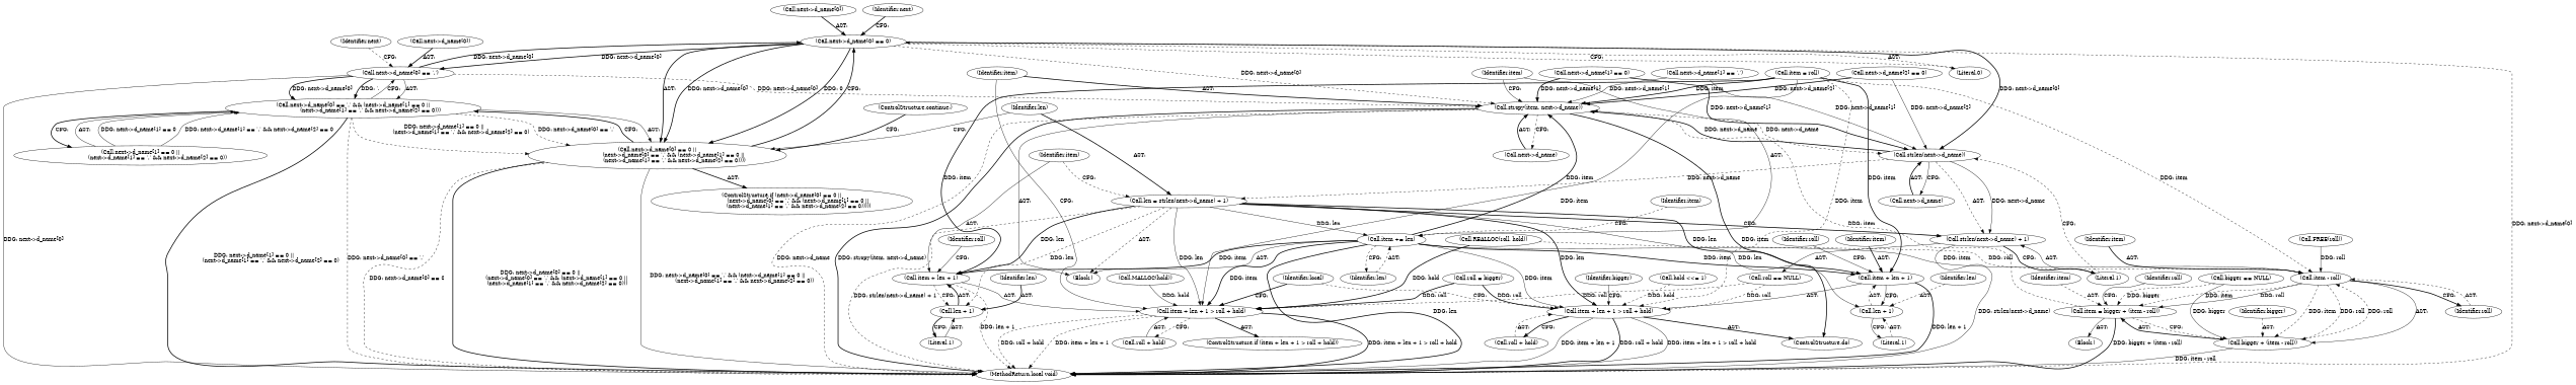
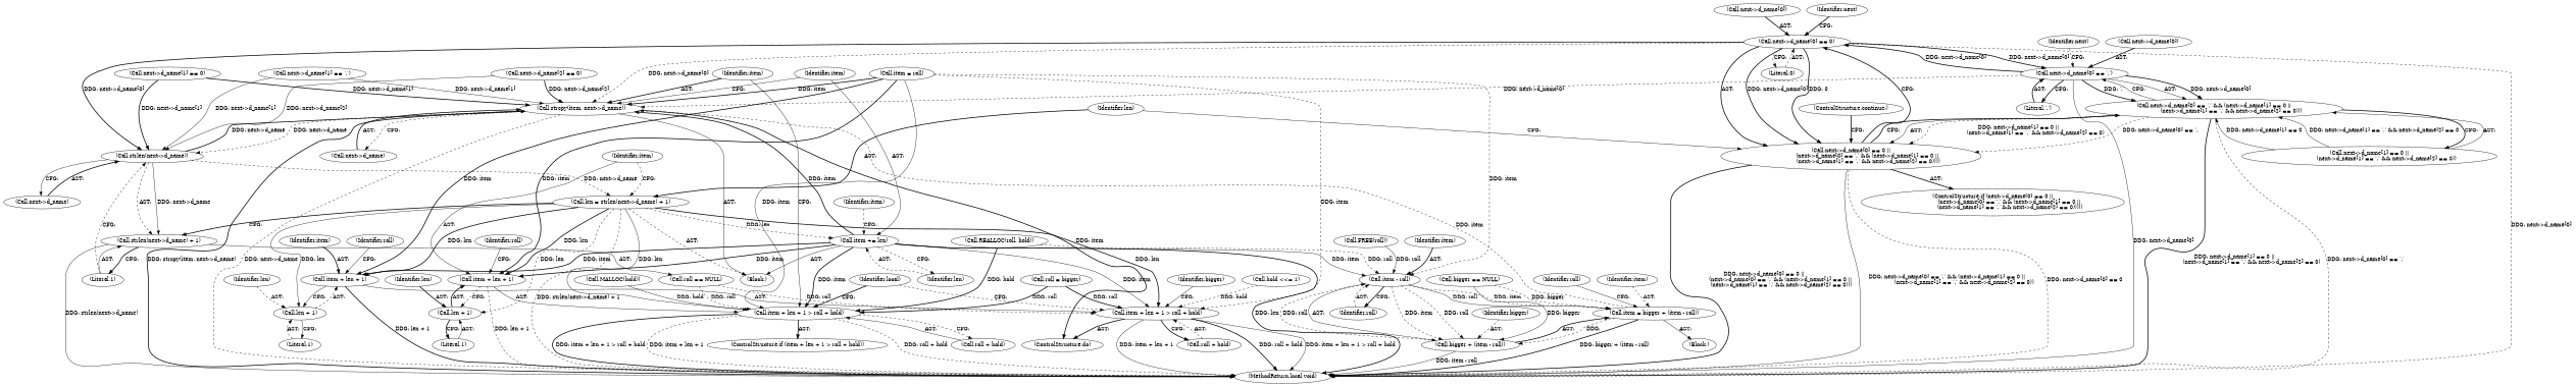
  digraph {
    edge [style=bold]
    n1 [label="(Call,next->d_name[0] == 0)"]
    n2 [label="(Call,next->d_name[0] == '.')"]
    n3 [label="(Call,next->d_name[0] == 0 ||\n                    (next->d_name[0] == '.' && (next->d_name[1] == 0 ||\n                     (next->d_name[1] == '.' && next->d_name[2] == 0))))"]
    n4 [label="(Call,strlen(next->d_name))"]
    n5 [label="(Call,strcpy(item, next->d_name))"]
    n6 [label="(Literal,0)"]
    n7 [label="(MethodReturn,local void)"]
    n8 [label="(Call,next->d_name[0] == '.' && (next->d_name[1] == 0 ||\n                     (next->d_name[1] == '.' && next->d_name[2] == 0)))"]
+   n9 [label="(Literal,'.')"]
    n10 [label="(ControlStructure,if (next->d_name[0] == 0 ||\n                    (next->d_name[0] == '.' && (next->d_name[1] == 0 ||\n                     (next->d_name[1] == '.' && next->d_name[2] == 0)))))"]
    n11 [label="(Call,len = strlen(next->d_name) + 1)"]
    n12 [label="(Call,strlen(next->d_name) + 1)"]
    n13 [label="(Call,next->d_name)"]
    n14 [label="(Block,)"]
    n15 [label="(ControlStructure,do)"]
    n16 [label="(Call,next->d_name)"]
    n17 [label="(Call,next->d_name[1] == 0 ||\n                     (next->d_name[1] == '.' && next->d_name[2] == 0))"]
    n18 [label="(Call,item + len + 1 > roll + hold)"]
    n19 [label="(Call,item + len + 1)"]
    n20 [label="(Call,len + 1)"]
    n21 [label="(Call,item + len + 1 > roll + hold)"]
    n22 [label="(Call,item + len + 1)"]
    n23 [label="(Call,len + 1)"]
    n24 [label="(Call,item += len)"]
    n25 [label="(Literal,1)"]
    n26 [label="(Call,roll == NULL)"]
    n27 [label="(Call,roll + hold)"]
    n28 [label="(ControlStructure,if (item + len + 1 > roll + hold))"]
    n29 [label="(Literal,1)"]
    n30 [label="(Call,roll + hold)"]
    n31 [label="(Literal,1)"]
    n32 [label="(Call,item - roll)"]
    n33 [label="(Identifier,len)"]
    n34 [label="(Call,item = bigger + (item - roll))"]
    n35 [label="(Call,bigger + (item - roll))"]
    n36 [label="(Identifier,roll)"]
    n37 [label="(Block,)"]
    n38 [label="(Call,roll = bigger)"]
    n39 [label="(Identifier,item)"]
    n40 [label="(Call,next->d_name[1] == '.')"]
    n41 [label="(Identifier,bigger)"]
    n42 [label="(Identifier,roll)"]
    n43 [label="(Call,FREE(roll))"]
    n44 [label="(ControlStructure,continue;)"]
    n45 [label="(Identifier,item)"]
    n46 [label="(Call,next->d_name[0])"]
    n47 [label="(Identifier,len)"]
    n48 [label="(Identifier,item)"]
    n49 [label="(Call,MALLOC(hold))"]
    n50 [label="(Call,bigger == NULL)"]
    n51 [label="(Identifier,len)"]
    n52 [label="(Identifier,len)"]
    n53 [label="(Identifier,roll)"]
    n54 [label="(Identifier,bigger)"]
    n55 [label="(Call,hold <<= 1)"]
    n56 [label="(Call,next->d_name[1] == 0)"]
    n57 [label="(Identifier,next)"]
    n58 [label="(Call,item = roll)"]
    n59 [label="(Identifier,item)"]
    n60 [label="(Call,next->d_name[0])"]
    n61 [label="(Identifier,roll)"]
    n62 [label="(Call,next->d_name[2] == 0)"]
    n63 [label="(Identifier,item)"]
    n64 [label="(Identifier,item)"]
    n65 [label="(Call,REALLOC(roll, hold))"]
    n66 [label="(Identifier,item)"]
    n67 [label="(Identifier,next)"]
    n68 [label="(Identifier,local)"]
    n1 -> n2 [label="DDG: next->d_name[0]"]
    n1 -> n3 [label="AST: "]
    n1 -> n3 [label="DDG: next->d_name[0]"]
    n1 -> n3 [label="DDG: 0"]
    n1 -> n4 [label="DDG: next->d_name[0]"]
    n1 -> n5 [label="DDG: next->d_name[0]" style=dashed]
    n1 -> n6 [label="CFG: " style=dashed]
    n1 -> n7 [label="DDG: next->d_name[0]" style=dashed]
    n2 -> n1 [label="DDG: next->d_name[0]"]
    n2 -> n5 [label="DDG: next->d_name[0]" style=dashed]
    n2 -> n7 [label="DDG: next->d_name[0]" style=solid]
    n2 -> n8 [label="AST: " style=solid]
    n2 -> n8 [label="DDG: next->d_name[0]"]
    n2 -> n8 [label="DDG: '.'"]
+   n2 -> n9 [label="CFG: "]
    n3 -> n1 [label="CFG: "]
    n3 -> n7 [label="DDG: next->d_name[0] == 0 ||\n                    (next->d_name[0] == '.' && (next->d_name[1] == 0 ||\n                     (next->d_name[1] == '.' && next->d_name[2] == 0)))"]
    n3 -> n7 [label="DDG: next->d_name[0] == '.' && (next->d_name[1] == 0 ||\n                     (next->d_name[1] == '.' && next->d_name[2] == 0))" style=solid]
    n3 -> n7 [label="DDG: next->d_name[0] == 0" style=dashed]
    n3 -> n8 [label="CFG: "]
    n3 -> n10 [label="AST: "]
    n4 -> n5 [label="DDG: next->d_name"]
    n4 -> n11 [label="DDG: next->d_name" style=dashed]
    n4 -> n12 [label="AST: " style=dashed]
    n4 -> n12 [label="DDG: next->d_name" style=solid]
    n4 -> n13 [label="CFG: " style=solid]
    n5 -> n4 [label="DDG: next->d_name" style=dashed]
    n5 -> n7 [label="DDG: next->d_name" style=dashed]
    n5 -> n7 [label="DDG: strcpy(item, next->d_name)"]
    n5 -> n14 [label="AST: " style=solid]
    n5 -> n15 [label="DDG: item"]
    n5 -> n16 [label="CFG: " style=dashed]
    n6 -> n1 [label="AST: " style=dashed]
    n8 -> n2 [label="CFG: " style=solid]
    n8 -> n3 [label="AST: " style=solid]
    n8 -> n3 [label="DDG: next->d_name[0] == '.'" style=dashed]
    n8 -> n3 [label="DDG: next->d_name[1] == 0 ||\n                     (next->d_name[1] == '.' && next->d_name[2] == 0)" style=dashed]
    n8 -> n7 [label="DDG: next->d_name[1] == 0 ||\n                     (next->d_name[1] == '.' && next->d_name[2] == 0)"]
    n8 -> n7 [label="DDG: next->d_name[0] == '.'" style=dashed]
    n8 -> n17 [label="CFG: "]
+   n9 -> n2 [label="AST: "]
    n11 -> n7 [label="DDG: strlen(next->d_name) + 1" style=dashed]
    n11 -> n12 [label="CFG: "]
    n11 -> n14 [label="AST: " style=dashed]
    n11 -> n18 [label="DDG: len" style=solid]
    n11 -> n19 [label="DDG: len"]
    n11 -> n20 [label="DDG: len" style=dashed]
    n11 -> n21 [label="DDG: len"]
    n11 -> n22 [label="DDG: len"]
    n11 -> n23 [label="DDG: len" style=solid]
-   n11 -> n24 [label="DDG: len" style=solid]
+   n11 -> n24 [label="DDG: len" style=dashed]
    n12 -> n7 [label="DDG: strlen(next->d_name)" style=solid]
    n12 -> n25 [label="CFG: "]
    n12 -> n26 [label="AST: " style=solid]
    n13 -> n4 [label="AST: "]
    n16 -> n5 [label="AST: "]
    n17 -> n8 [label="AST: " style=solid]
    n17 -> n8 [label="DDG: next->d_name[1] == 0" style=solid]
    n17 -> n8 [label="DDG: next->d_name[1] == '.' && next->d_name[2] == 0" style=solid]
    n18 -> n7 [label="DDG: roll + hold" style=dashed]
    n18 -> n7 [label="DDG: item + len + 1" style=dashed]
    n18 -> n7 [label="DDG: item + len + 1 > roll + hold"]
    n18 -> n27 [label="CFG: " style=dashed]
    n18 -> n28 [label="AST: "]
    n19 -> n7 [label="DDG: len + 1" style=dashed]
    n19 -> n18 [label="AST: " style=solid]
    n19 -> n20 [label="CFG: " style=dashed]
    n20 -> n19 [label="AST: "]
    n20 -> n29 [label="CFG: "]
    n21 -> n7 [label="DDG: roll + hold"]
    n21 -> n7 [label="DDG: item + len + 1 > roll + hold" style=solid]
    n21 -> n7 [label="DDG: item + len + 1" style=solid]
    n21 -> n15 [label="AST: "]
    n21 -> n30 [label="CFG: "]
    n22 -> n7 [label="DDG: len + 1"]
    n22 -> n21 [label="AST: " style=solid]
    n22 -> n23 [label="CFG: " style=solid]
    n23 -> n22 [label="AST: " style=dashed]
    n23 -> n31 [label="CFG: " style=solid]
    n24 -> n5 [label="DDG: item"]
    n24 -> n7 [label="DDG: len"]
    n24 -> n14 [label="AST: " style=solid]
    n24 -> n18 [label="DDG: item"]
    n24 -> n19 [label="DDG: item"]
    n24 -> n21 [label="DDG: item" style=solid]
    n24 -> n22 [label="DDG: item"]
    n24 -> n32 [label="DDG: item" style=solid]
    n24 -> n33 [label="CFG: " style=dashed]
    n25 -> n4 [label="CFG: " style=dashed]
    n25 -> n12 [label="AST: " style=solid]
    n26 -> n18 [label="DDG: roll" style=dashed]
    n26 -> n21 [label="DDG: roll" style=dashed]
    n27 -> n18 [label="AST: " style=solid]
    n29 -> n20 [label="AST: " style=solid]
    n30 -> n21 [label="AST: " style=dashed]
    n31 -> n23 [label="AST: " style=dashed]
    n32 -> n34 [label="DDG: item" style=dashed]
    n32 -> n34 [label="DDG: roll" style=solid]
    n32 -> n35 [label="AST: " style=solid]
    n32 -> n35 [label="DDG: item" style=dashed]
    n32 -> n35 [label="DDG: roll" style=dashed]
    n32 -> n36 [label="CFG: "]
    n33 -> n24 [label="AST: " style=dashed]
    n34 -> n5 [label="DDG: item" style=dashed]
    n34 -> n7 [label="DDG: bigger + (item - roll)"]
-   n34 -> n35 [label="CFG: " style=dashed]
+   n34 -> n35 [label="DDG: " style=dashed]
    n34 -> n37 [label="AST: " style=solid]
    n35 -> n7 [label="DDG: item - roll" style=solid]
    n35 -> n32 [label="DDG: roll" style=dashed]
    n35 -> n34 [label="AST: "]
    n36 -> n32 [label="AST: " style=dashed]
    n38 -> n18 [label="DDG: roll"]
    n38 -> n21 [label="DDG: roll"]
    n39 -> n5 [label="CFG: " style=solid]
    n39 -> n24 [label="AST: " style=solid]
    n40 -> n4 [label="DDG: next->d_name[1]" style=solid]
    n40 -> n5 [label="DDG: next->d_name[1]" style=solid]
    n41 -> n35 [label="AST: " style=dashed]
    n42 -> n19 [label="CFG: " style=solid]
    n43 -> n32 [label="DDG: roll" style=solid]
    n44 -> n3 [label="CFG: "]
    n45 -> n34 [label="AST: " style=dashed]
    n46 -> n1 [label="AST: "]
    n47 -> n20 [label="AST: "]
    n48 -> n32 [label="AST: "]
    n49 -> n18 [label="DDG: hold" style=solid]
    n50 -> n34 [label="DDG: bigger" style=dashed]
    n50 -> n35 [label="DDG: bigger" style=solid]
    n51 -> n3 [label="CFG: " style=solid]
    n51 -> n11 [label="AST: "]
    n52 -> n23 [label="AST: " style=dashed]
    n53 -> n34 [label="CFG: " style=solid]
    n54 -> n21 [label="CFG: " style=solid]
    n55 -> n21 [label="DDG: hold" style=dashed]
    n56 -> n4 [label="DDG: next->d_name[1]"]
    n56 -> n5 [label="DDG: next->d_name[1]"]
    n57 -> n1 [label="CFG: "]
    n58 -> n5 [label="DDG: item"]
    n58 -> n18 [label="DDG: item" style=solid]
    n58 -> n19 [label="DDG: item"]
    n58 -> n21 [label="DDG: item" style=dashed]
    n58 -> n22 [label="DDG: item"]
    n58 -> n32 [label="DDG: item" style=dashed]
    n59 -> n24 [label="CFG: " style=dashed]
    n60 -> n2 [label="AST: "]
    n61 -> n22 [label="CFG: " style=solid]
    n62 -> n4 [label="DDG: next->d_name[2]" style=solid]
    n62 -> n5 [label="DDG: next->d_name[2]"]
    n63 -> n22 [label="AST: "]
    n64 -> n11 [label="CFG: " style=dashed]
    n64 -> n19 [label="AST: " style=solid]
    n65 -> n18 [label="DDG: hold"]
    n65 -> n32 [label="DDG: roll" style=dashed]
    n66 -> n5 [label="AST: "]
    n66 -> n18 [label="CFG: " style=solid]
    n67 -> n2 [label="CFG: " style=dashed]
    n68 -> n18 [label="CFG: "]
    n68 -> n21 [label="CFG: " style=dashed]
  }
